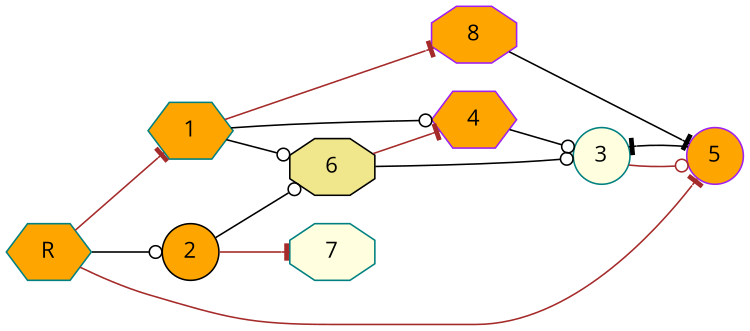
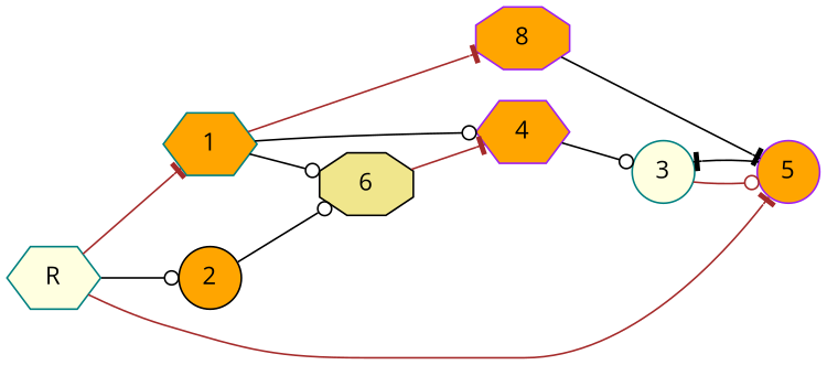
  digraph {
    fontname="Open Sans"
    rankdir=LR
    node [color=teal fillcolor=orange fontname="Open Sans" shape=hexagon style=filled]
    edge [arrowhead=odot color=black fontname="Open Sans"]
    4 [color=purple]
    1
    6 [color=black fillcolor=khaki shape=octagon]
    8 [color=purple shape=octagon]
    3 [fillcolor=lightyellow shape=circle]
    2 [color=black shape=circle]
-   7 [fillcolor=lightyellow shape=octagon]
    5 [color=purple shape=circle]
-   R
+   R [fillcolor=lightyellow]
    4 -> 3
    1 -> 4
    1 -> 6
    1 -> 8 [arrowhead=tee color=brown]
    6 -> 4 [arrowhead=tee color=brown]
-   6 -> 3
    8 -> 5 [arrowhead=tee]
    3 -> 5 [color=brown]
    2 -> 6
-   2 -> 7 [arrowhead=tee color=brown]
    5 -> 3 [arrowhead=tee]
    R -> 1 [arrowhead=tee color=brown]
    R -> 2
    R -> 5 [arrowhead=tee color=brown]
  }
